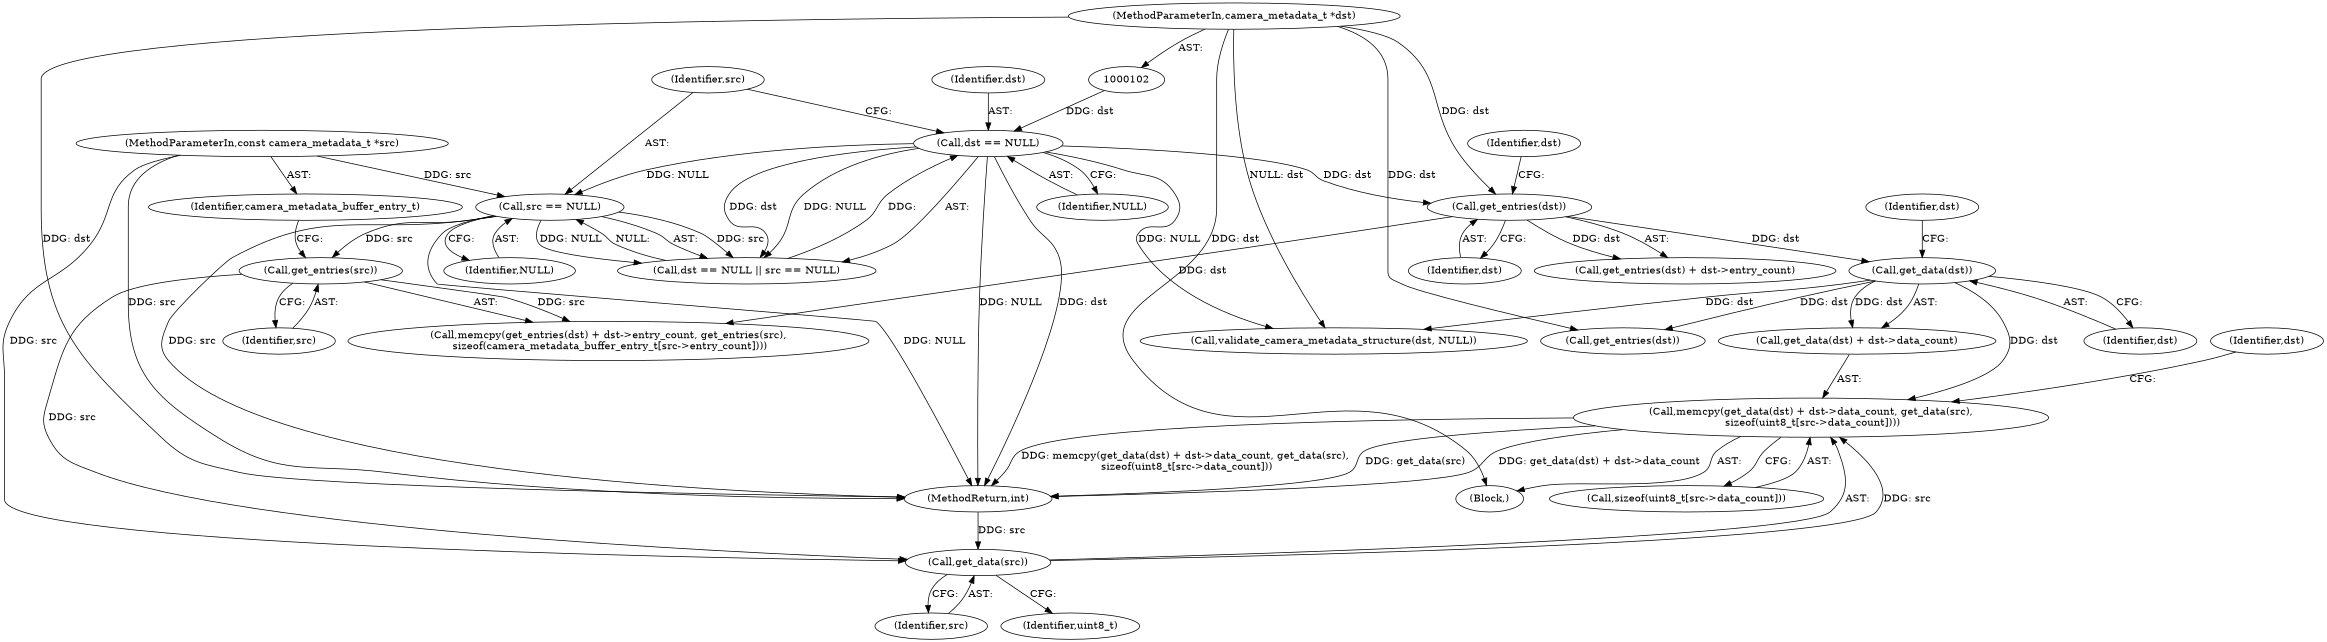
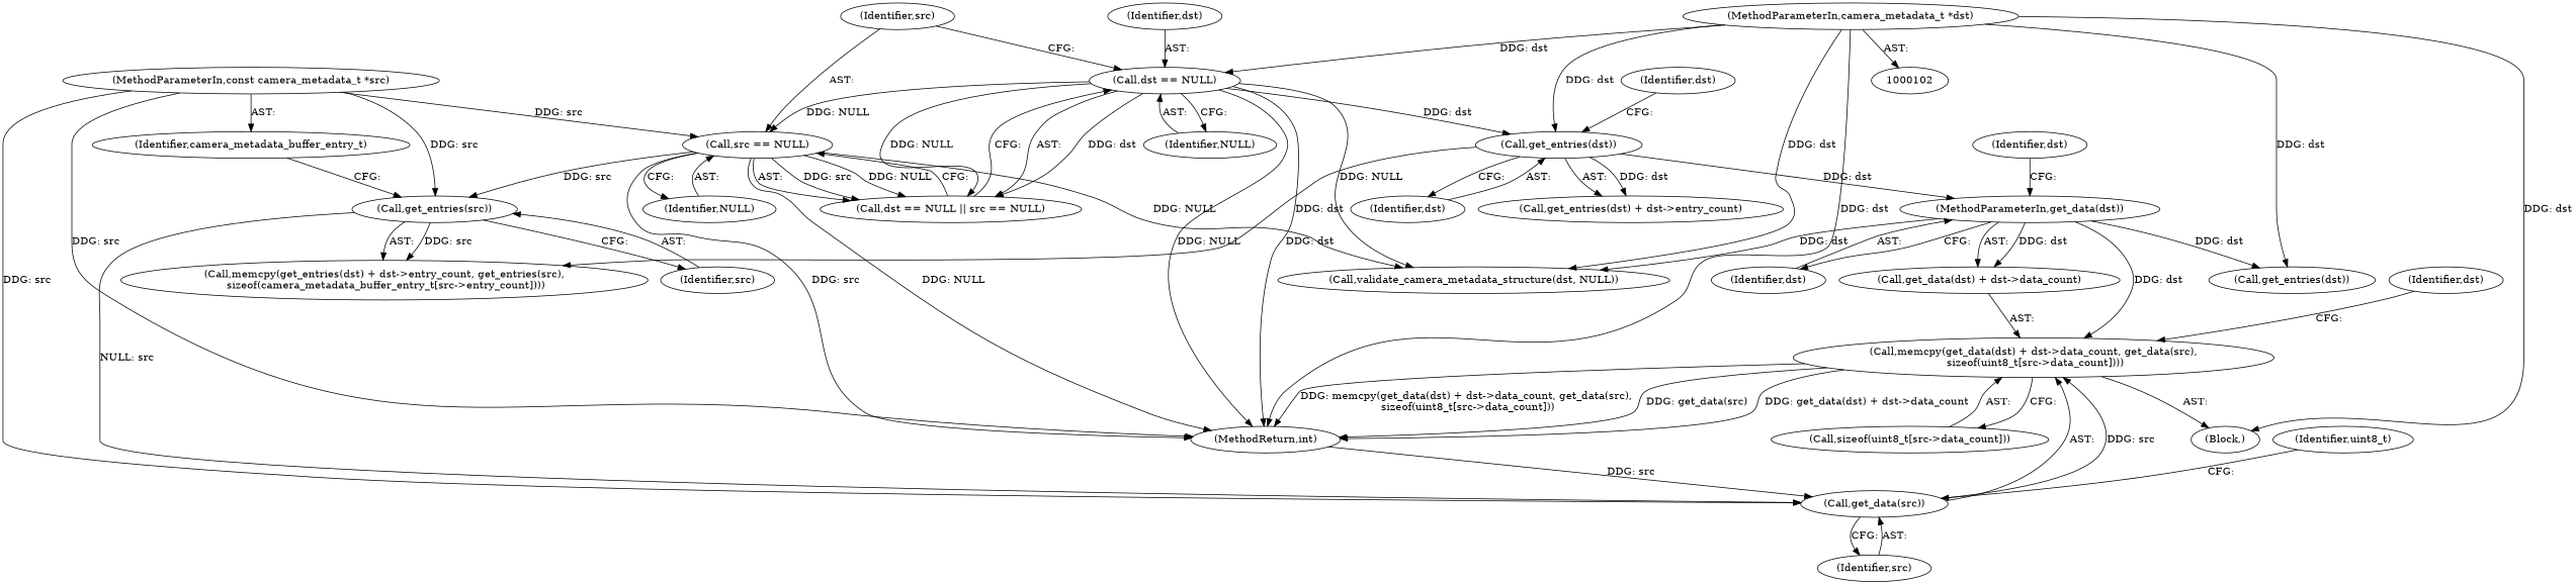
  digraph {
    n1 [label="(Call,memcpy(get_data(dst) + dst->data_count, get_data(src),\n sizeof(uint8_t[src->data_count])))"]
    n2 [label="(MethodReturn,int)"]
    n3 [label="(Call,sizeof(uint8_t[src->data_count]))"]
    n4 [label="(Block,)"]
    n5 [label="(Call,get_data(src))"]
-   n6 [label="(Call,get_data(dst))"]
+   n6 [label="(MethodParameterIn,get_data(dst))"]
    n7 [label="(Call,get_data(dst) + dst->data_count)"]
    n8 [label="(Call,validate_camera_metadata_structure(dst, NULL))"]
    n9 [label="(Call,get_entries(dst))"]
    n10 [label="(Identifier,dst)"]
    n11 [label="(Call,get_entries(dst))"]
    n12 [label="(Identifier,dst)"]
    n13 [label="(Call,get_entries(dst) + dst->entry_count)"]
    n14 [label="(Call,memcpy(get_entries(dst) + dst->entry_count, get_entries(src),\n sizeof(camera_metadata_buffer_entry_t[src->entry_count])))"]
    n15 [label="(Call,dst == NULL)"]
    n16 [label="(Call,src == NULL)"]
    n17 [label="(Identifier,NULL)"]
    n18 [label="(Call,dst == NULL || src == NULL)"]
    n19 [label="(Call,get_entries(src))"]
    n20 [label="(Identifier,NULL)"]
    n21 [label="(MethodParameterIn,camera_metadata_t *dst)"]
    1000102
    n23 [label="(Identifier,src)"]
    n24 [label="(Identifier,src)"]
    n25 [label="(MethodParameterIn,const camera_metadata_t *src)"]
    n26 [label="(Identifier,camera_metadata_buffer_entry_t)"]
    n27 [label="(Identifier,uint8_t)"]
    n28 [label="(Identifier,dst)"]
    n29 [label="(Identifier,dst)"]
    n30 [label="(Identifier,dst)"]
    n31 [label="(Identifier,src)"]
    n32 [label="(Identifier,dst)"]
    n1 -> n2 [label="DDG: get_data(dst) + dst->data_count"]
    n1 -> n2 [label="DDG: memcpy(get_data(dst) + dst->data_count, get_data(src),\n sizeof(uint8_t[src->data_count]))"]
    n1 -> n2 [label="DDG: get_data(src)"]
    n1 -> n3 [label="CFG: "]
    n1 -> n4 [label="AST: "]
    n2 -> n5 [label="DDG: src"]
    n3 -> n1 [label="AST: "]
    n5 -> n1 [label="AST: "]
    n5 -> n1 [label="DDG: src"]
    n5 -> n23 [label="CFG: "]
    n6 -> n1 [label="DDG: dst"]
    n6 -> n7 [label="AST: "]
    n6 -> n7 [label="DDG: dst"]
    n6 -> n8 [label="DDG: dst"]
    n6 -> n9 [label="DDG: dst"]
    n6 -> n10 [label="CFG: "]
    n7 -> n1 [label="AST: "]
    n10 -> n6 [label="AST: "]
    n11 -> n6 [label="DDG: dst"]
    n11 -> n12 [label="CFG: "]
    n11 -> n13 [label="AST: "]
    n11 -> n13 [label="DDG: dst"]
    n11 -> n14 [label="DDG: dst"]
    n12 -> n11 [label="AST: "]
    n15 -> n2 [label="DDG: NULL"]
    n15 -> n2 [label="DDG: dst"]
    n15 -> n8 [label="DDG: NULL"]
    n15 -> n11 [label="DDG: dst"]
    n15 -> n16 [label="DDG: NULL"]
    n15 -> n17 [label="CFG: "]
    n15 -> n18 [label="AST: "]
    n15 -> n18 [label="DDG: dst"]
    n15 -> n18 [label="DDG: NULL"]
    n16 -> n2 [label="DDG: src"]
    n16 -> n2 [label="DDG: NULL"]
+   n16 -> n8 [label="DDG: NULL"]
    n16 -> n18 [label="AST: "]
    n16 -> n18 [label="DDG: src"]
    n16 -> n18 [label="DDG: NULL"]
    n16 -> n19 [label="DDG: src"]
    n16 -> n20 [label="CFG: "]
    n17 -> n15 [label="AST: "]
-   n18 -> n15 [label="DDG: "]
-   n18 -> n16 [label="NULL: "]
-   n19 -> n5 [label="DDG: src"]
+   n18 -> n15 [label="CFG: "]
+   n18 -> n16 [label="CFG: "]
+   n19 -> n5 [label="NULL: src"]
    n19 -> n14 [label="AST: "]
    n19 -> n14 [label="DDG: src"]
    n19 -> n24 [label="CFG: "]
    n20 -> n16 [label="AST: "]
    n21 -> n2 [label="DDG: dst"]
    n21 -> n4 [label="DDG: dst"]
-   n21 -> n8 [label="NULL: dst"]
+   n21 -> n8 [label="DDG: dst"]
    n21 -> n9 [label="DDG: dst"]
    n21 -> n11 [label="DDG: dst"]
-   1000102 -> n15 [label="DDG: dst"]
+   n21 -> n15 [label="DDG: dst"]
    n21 -> 1000102 [label="AST: "]
    n23 -> n5 [label="AST: "]
    n24 -> n19 [label="AST: "]
    n25 -> n2 [label="DDG: src"]
    n25 -> n5 [label="DDG: src"]
    n25 -> n16 [label="DDG: src"]
+   n25 -> n19 [label="DDG: src"]
    n25 -> n26 [label="AST: "]
    n26 -> n19 [label="CFG: "]
-   n5 -> n27 [label="CFG: "]
+   n27 -> n5 [label="CFG: "]
    n28 -> n11 [label="CFG: "]
    n29 -> n1 [label="CFG: "]
    n30 -> n15 [label="AST: "]
    n31 -> n15 [label="CFG: "]
    n31 -> n16 [label="AST: "]
    n32 -> n6 [label="CFG: "]
  }
